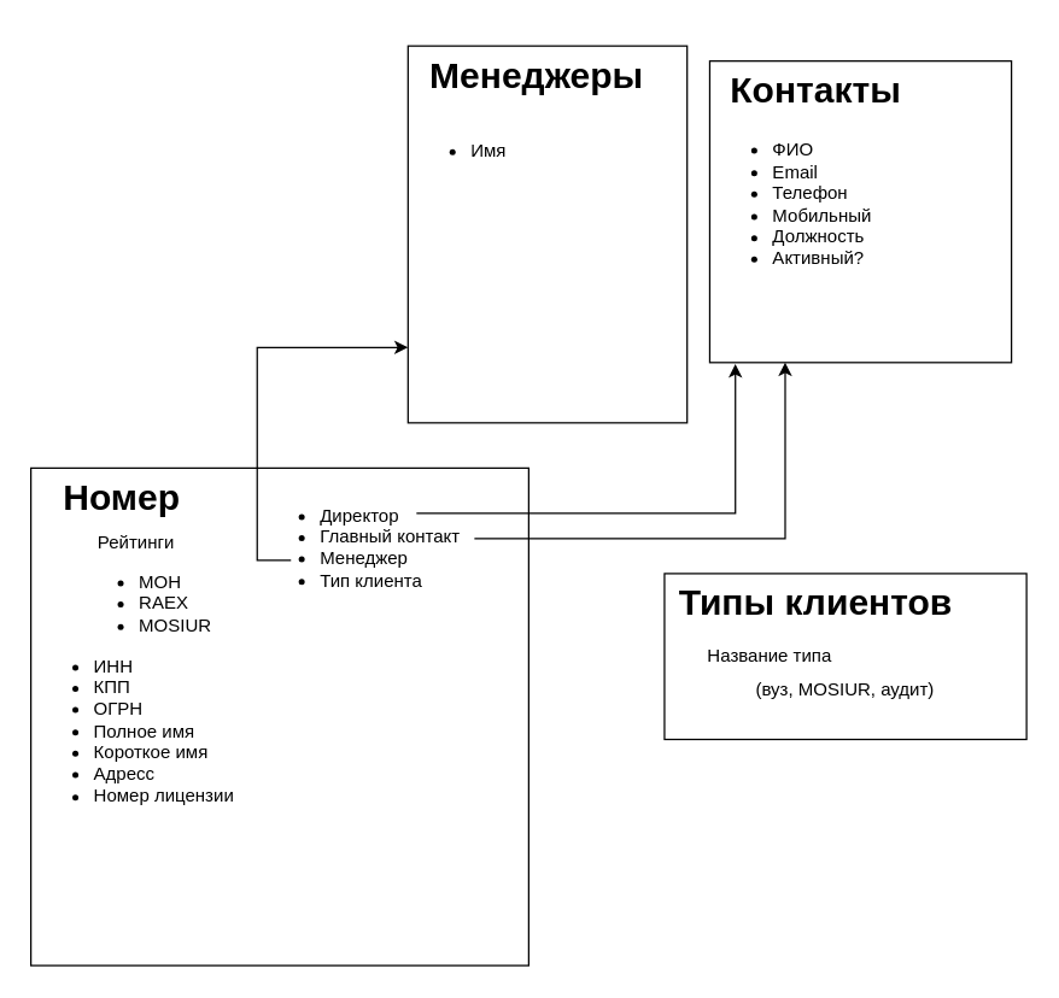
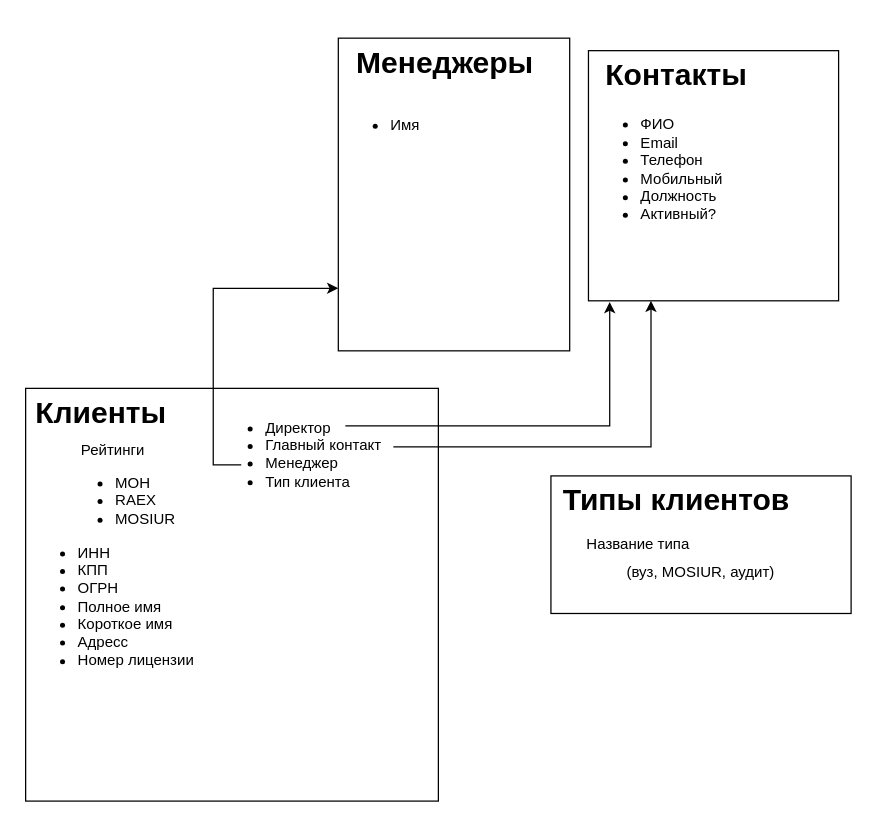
  <mxCell id="0" />
  <mxCell id="1" parent="0" />
  <mxCell id="2" value="" style="whiteSpace=wrap;html=1;aspect=fixed;" vertex="1" parent="1"><mxGeometry x="20" y="310" width="330" height="330" as="geometry" /></mxCell>
  <mxCell id="3" value="&lt;ul&gt;&lt;li&gt;MOH&lt;/li&gt;&lt;li&gt;RAEX&lt;/li&gt;&lt;li&gt;MOSIUR&lt;/li&gt;&lt;/ul&gt;" style="text;strokeColor=none;fillColor=none;html=1;whiteSpace=wrap;verticalAlign=middle;overflow=hidden;" vertex="1" parent="1"><mxGeometry x="50" y="360" width="100" height="80" as="geometry" /></mxCell>
- <mxCell id="4" value="Номер" style="text;strokeColor=none;fillColor=none;html=1;fontSize=24;fontStyle=1;verticalAlign=middle;align=center;" vertex="1" parent="1"><mxGeometry x="20" y="310" width="120" height="40" as="geometry" /></mxCell>
+ <mxCell id="4" value="Клиенты" style="text;strokeColor=none;fillColor=none;html=1;fontSize=24;fontStyle=1;verticalAlign=middle;align=center;" vertex="1" parent="1"><mxGeometry x="20" y="310" width="120" height="40" as="geometry" /></mxCell>
  <mxCell id="5" value="Рейтинги" style="text;html=1;strokeColor=none;fillColor=none;align=center;verticalAlign=middle;whiteSpace=wrap;overflow=hidden;" vertex="1" parent="1"><mxGeometry x="50" y="350" width="80" height="20" as="geometry" /></mxCell>
  <mxCell id="6" value="&lt;ul&gt;&lt;li&gt;ИНН&lt;/li&gt;&lt;li&gt;КПП&lt;/li&gt;&lt;li&gt;ОГРН&lt;/li&gt;&lt;li&gt;Полное имя&lt;/li&gt;&lt;li&gt;Короткое имя&lt;/li&gt;&lt;li&gt;Адресс&lt;/li&gt;&lt;li&gt;Номер лицензии&lt;/li&gt;&lt;/ul&gt;" style="text;strokeColor=none;fillColor=none;html=1;whiteSpace=wrap;verticalAlign=middle;overflow=hidden;" vertex="1" parent="1"><mxGeometry x="20" y="420" width="140" height="120" as="geometry" /></mxCell>
  <mxCell id="7" style="edgeStyle=orthogonalEdgeStyle;rounded=0;orthogonalLoop=1;jettySize=auto;html=1;exitX=0.9;exitY=0.46;exitDx=0;exitDy=0;entryX=0.25;entryY=1;entryDx=0;entryDy=0;exitPerimeter=0;" edge="1" parent="1" source="10" target="11"><mxGeometry relative="1" as="geometry" /></mxCell>
  <mxCell id="8" style="edgeStyle=orthogonalEdgeStyle;rounded=0;orthogonalLoop=1;jettySize=auto;html=1;exitX=0.66;exitY=0.25;exitDx=0;exitDy=0;entryX=0.085;entryY=1.005;entryDx=0;entryDy=0;entryPerimeter=0;exitPerimeter=0;" edge="1" parent="1" source="10" target="11"><mxGeometry relative="1" as="geometry" /></mxCell>
  <mxCell id="9" style="edgeStyle=orthogonalEdgeStyle;rounded=0;orthogonalLoop=1;jettySize=auto;html=1;exitX=0.14;exitY=0.64;exitDx=0;exitDy=0;exitPerimeter=0;entryX=0;entryY=0.8;entryDx=0;entryDy=0;entryPerimeter=0;" edge="1" parent="1" source="10" target="18"><mxGeometry relative="1" as="geometry"><Array as="points"><mxPoint x="170" y="371" /><mxPoint x="170" y="230" /></Array></mxGeometry></mxCell>
  <mxCell id="10" value="&lt;ul&gt;&lt;li&gt;Директор&lt;/li&gt;&lt;li&gt;Главный контакт&lt;/li&gt;&lt;li&gt;Менеджер&lt;/li&gt;&lt;li&gt;Тип клиента&lt;/li&gt;&lt;/ul&gt;" style="text;strokeColor=none;fillColor=none;html=1;whiteSpace=wrap;verticalAlign=middle;overflow=hidden;points=[[0,0,0,0,0],[0,0.25,0,0,0],[0,0.5,0,0,0],[0,1,0,0,0],[0.14,0.64,0,0,0],[0.25,0,0,0,0],[0.25,1,0,0,0],[0.5,0,0,0,0],[0.5,1,0,0,0],[0.66,0.25,0,0,0],[0.74,0.84,0,0,0],[0.75,0,0,0,0],[0.75,1,0,0,0],[0.9,0.46,0,0,0],[1,0,0,0,0],[1,1,0,0,0]];" vertex="1" parent="1"><mxGeometry x="170" y="320" width="160" height="80" as="geometry" /></mxCell>
  <mxCell id="11" value="" style="whiteSpace=wrap;html=1;aspect=fixed;" vertex="1" parent="1"><mxGeometry x="470" y="40" width="200" height="200" as="geometry" /></mxCell>
  <mxCell id="12" value="Контакты" style="text;strokeColor=none;fillColor=none;html=1;fontSize=24;fontStyle=1;verticalAlign=middle;align=center;" vertex="1" parent="1"><mxGeometry x="490" y="40" width="100" height="40" as="geometry" /></mxCell>
  <mxCell id="13" value="&lt;ul&gt;&lt;li&gt;ФИО&lt;/li&gt;&lt;li&gt;Email&lt;/li&gt;&lt;li&gt;Телефон&lt;/li&gt;&lt;li&gt;Мобильный&lt;/li&gt;&lt;li&gt;Должность&lt;/li&gt;&lt;li&gt;Активный?&lt;/li&gt;&lt;/ul&gt;" style="text;strokeColor=none;fillColor=none;html=1;whiteSpace=wrap;verticalAlign=middle;overflow=hidden;" vertex="1" parent="1"><mxGeometry x="470" y="70" width="140" height="130" as="geometry" /></mxCell>
  <mxCell id="14" style="edgeStyle=orthogonalEdgeStyle;rounded=0;orthogonalLoop=1;jettySize=auto;html=1;exitX=0.5;exitY=1;exitDx=0;exitDy=0;" edge="1" parent="1" source="11" target="11"><mxGeometry relative="1" as="geometry" /></mxCell>
  <mxCell id="15" value="&lt;br&gt;&lt;br&gt;&lt;br&gt;(вуз, MOSIUR, аудит)" style="rounded=0;whiteSpace=wrap;html=1;" vertex="1" parent="1"><mxGeometry x="440" y="380" width="240" height="110" as="geometry" /></mxCell>
  <mxCell id="16" value="Типы клиентов" style="text;strokeColor=none;fillColor=none;html=1;fontSize=24;fontStyle=1;verticalAlign=middle;align=center;" vertex="1" parent="1"><mxGeometry x="455" y="370" width="170" height="60" as="geometry" /></mxCell>
  <mxCell id="17" value="Название типа" style="text;html=1;strokeColor=none;fillColor=none;align=center;verticalAlign=middle;whiteSpace=wrap;rounded=0;" vertex="1" parent="1"><mxGeometry x="440" y="420" width="140" height="30" as="geometry" /></mxCell>
  <mxCell id="18" value="" style="rounded=0;whiteSpace=wrap;html=1;" vertex="1" parent="1"><mxGeometry x="270" y="30" width="185" height="250" as="geometry" /></mxCell>
  <mxCell id="19" value="Менеджеры" style="text;strokeColor=none;fillColor=none;html=1;fontSize=24;fontStyle=1;verticalAlign=middle;align=center;" vertex="1" parent="1"><mxGeometry x="270" y="20" width="170" height="60" as="geometry" /></mxCell>
  <mxCell id="20" value="&lt;ul&gt;&lt;li&gt;Имя&lt;/li&gt;&lt;/ul&gt;" style="text;strokeColor=none;fillColor=none;html=1;whiteSpace=wrap;verticalAlign=middle;overflow=hidden;" vertex="1" parent="1"><mxGeometry x="270" y="60" width="100" height="80" as="geometry" /></mxCell>
